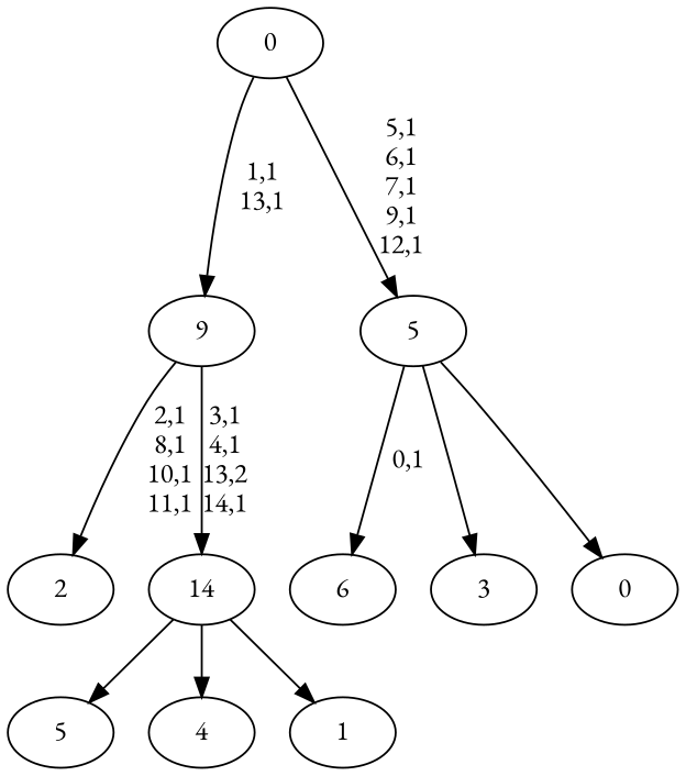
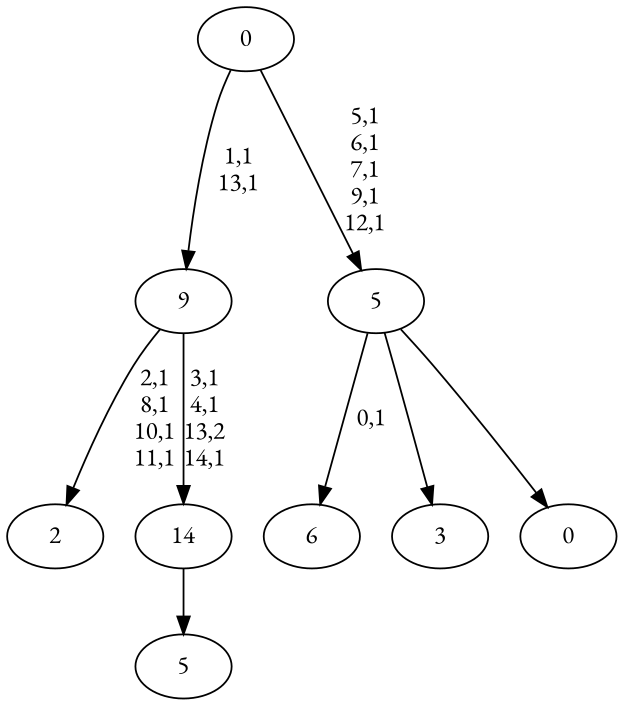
  digraph {
    fontname="EB Garamond"
    node [fontname="EB Garamond"]
    edge [fontname="EB Garamond"]
    n1 [label=6]
    n2 [label=5]
-   n3 [label=4]
    n4 [label=3]
    n5 [label=2]
-   n6 [label=1]
    n7 [label=14]
    n8 [label=9]
    n9 [label=0]
    5
    0
    n7 -> n2
-   n7 -> n3
-   n7 -> n6
    n8 -> n5 [label="2,1\n8,1\n10,1\n11,1"]
    n8 -> n7 [label="3,1\n4,1\n13,2\n14,1"]
    5 -> n1 [label="0,1"]
    5 -> n4
    5 -> n9
    0 -> n8 [label="1,1\n13,1"]
    0 -> 5 [label="5,1\n6,1\n7,1\n9,1\n12,1"]
  }
